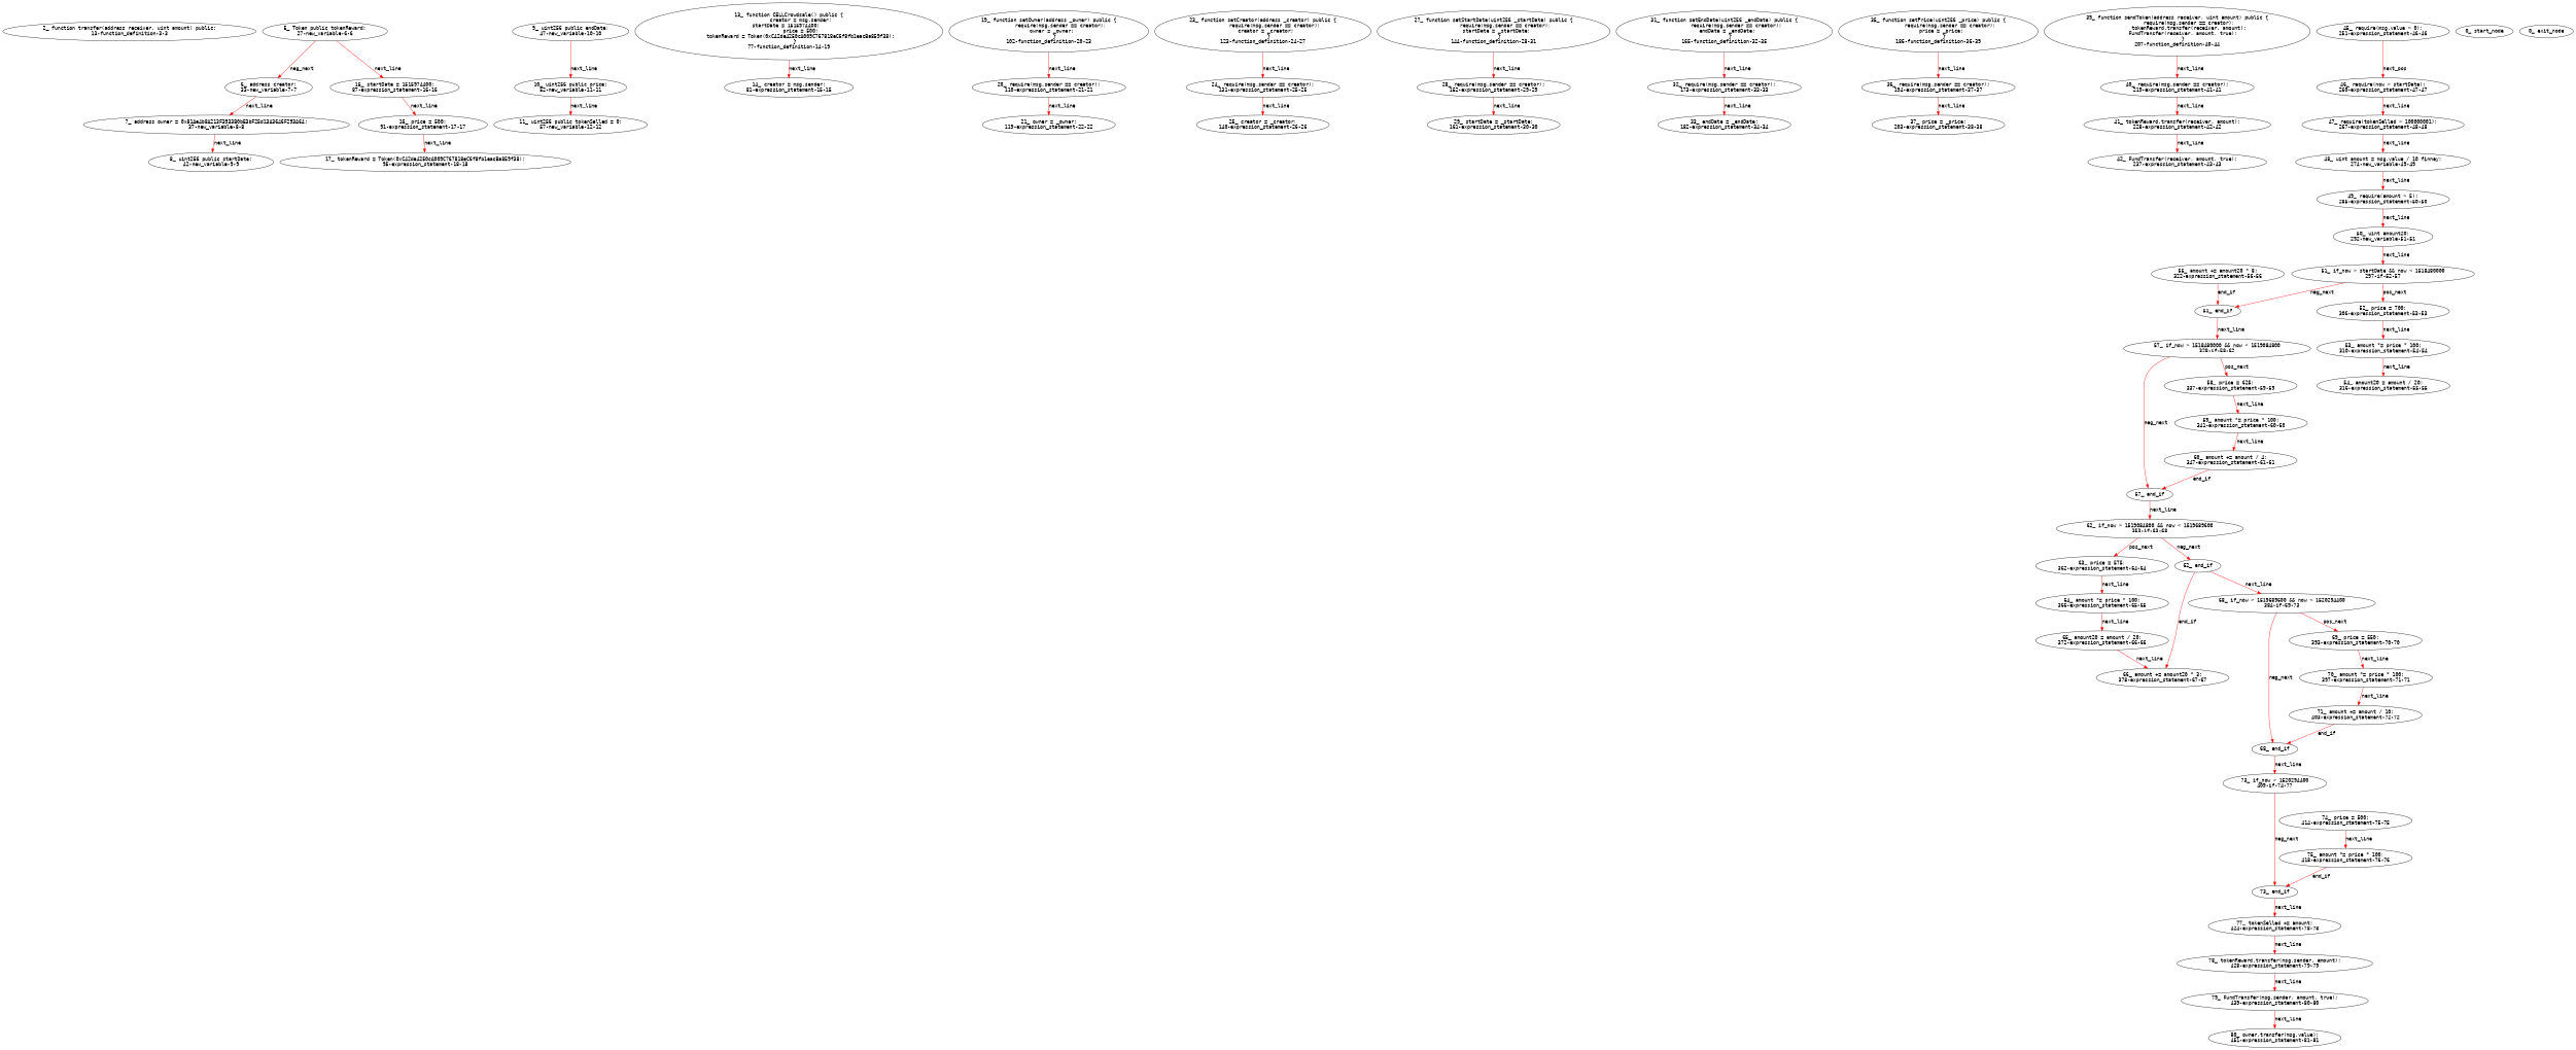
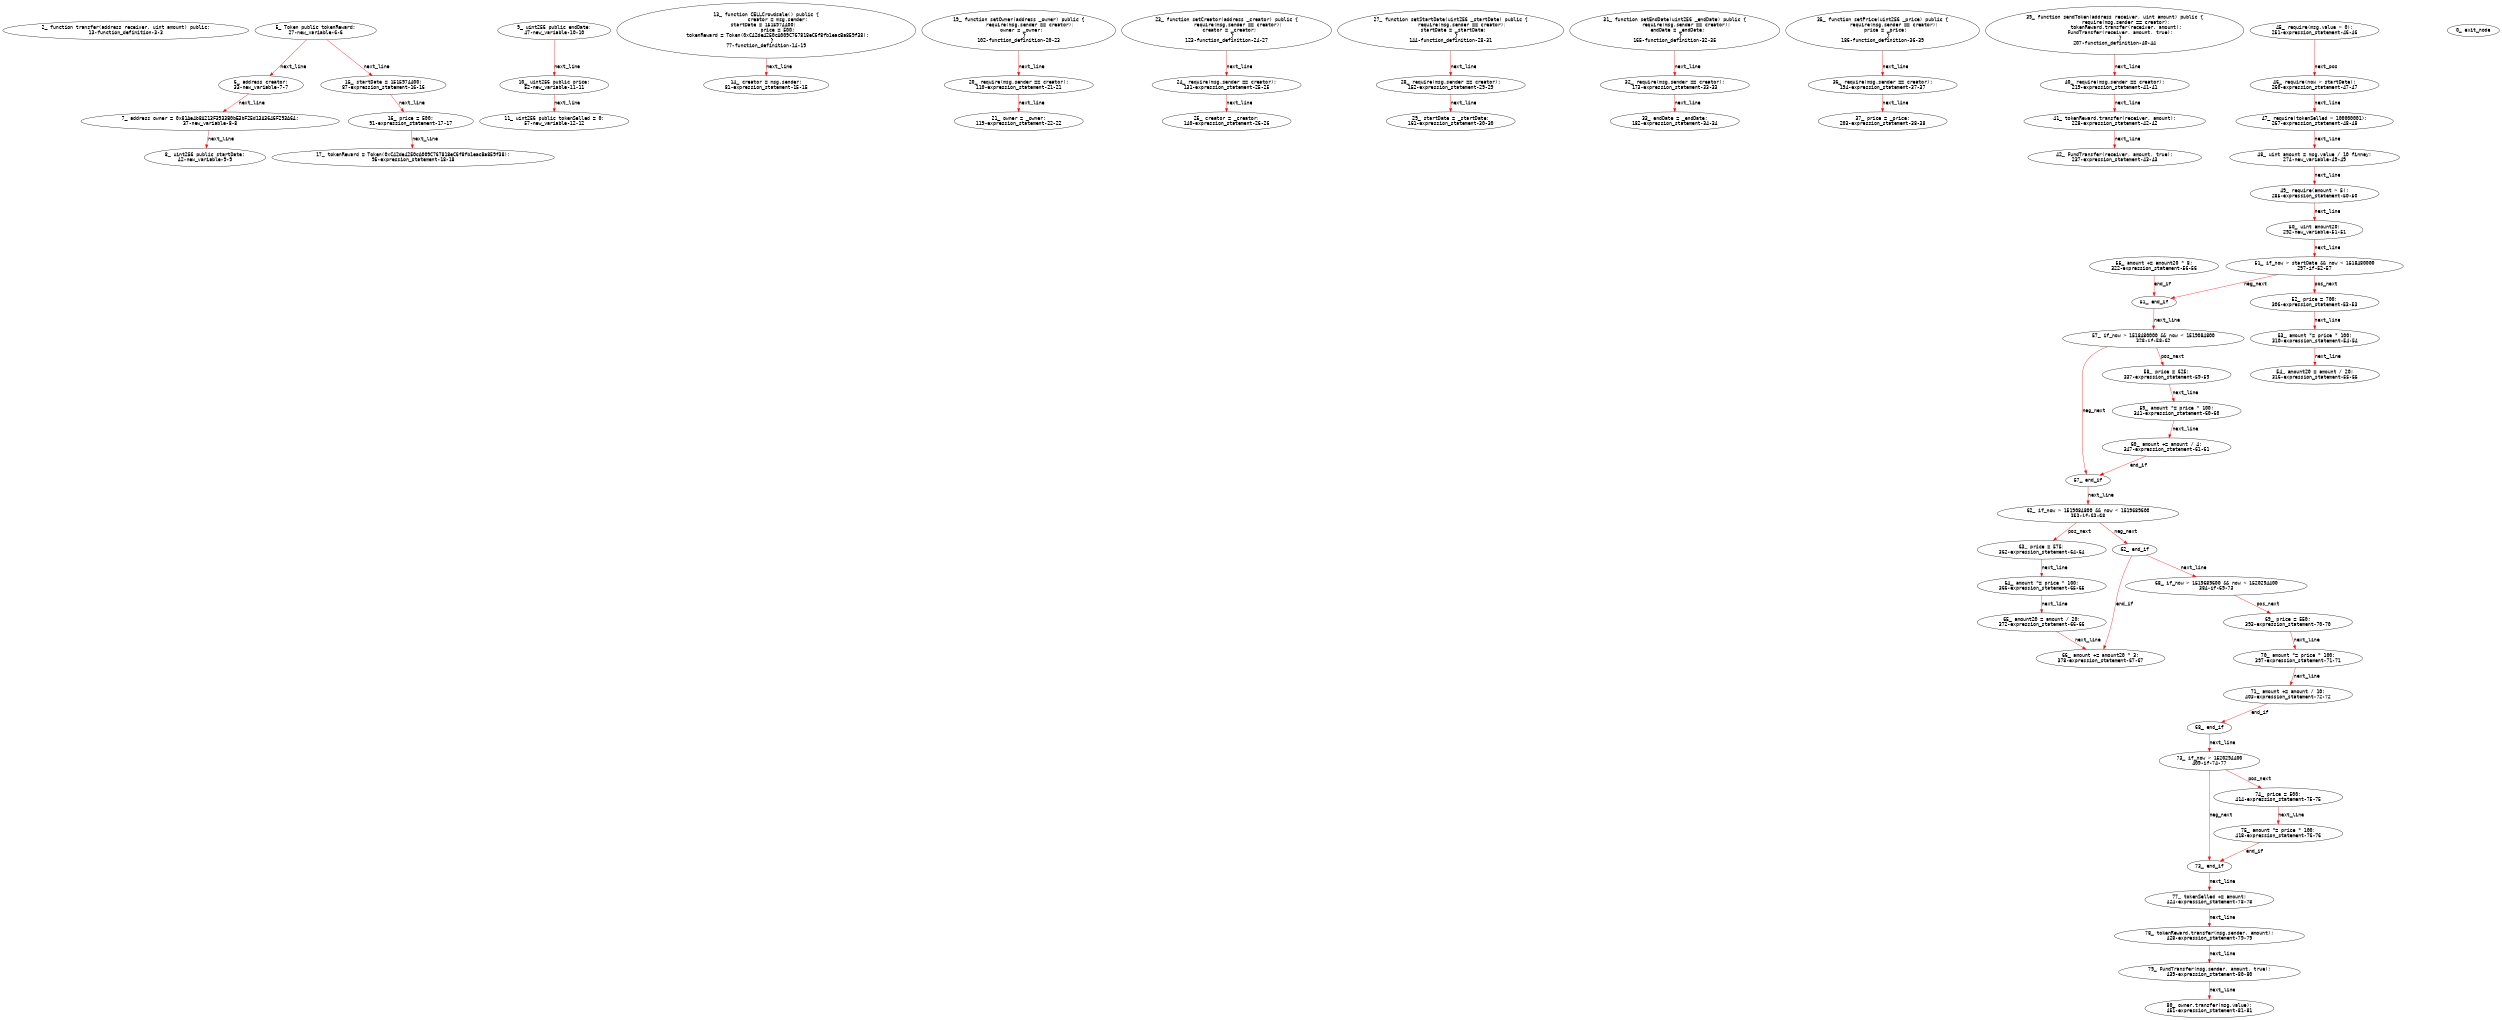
  digraph {
    fontname="DejaVu Sans Mono"
    node [fontname="DejaVu Sans Mono" type_label=expression_statement]
    edge [color=red controlflow_type=next_line edge_type=CFG_edge fontname="DejaVu Sans Mono"]
    n1 [label="2_ function transfer(address receiver, uint amount) public;\n13-function_definition-3-3" method="transfer(address receiver,uint amount)" type_label=function_definition]
    n2 [label="5_ Token public tokenReward;\n27-new_variable-6-6" type_label=new_variable]
    n3 [label="6_ address creator;\n33-new_variable-7-7" type_label=new_variable]
    n4 [label="15_ startDate = 1515974400;\n87-expression_statement-16-16" method="CELLCrowdsale()"]
    n5 [label="7_ address owner = 0x81Ae4b8A213F3933B0bE3bF25d13A3646F293A64;\n37-new_variable-8-8" type_label=new_variable]
    n6 [label="8_ uint256 public startDate;\n42-new_variable-9-9" type_label=new_variable]
    n7 [label="9_ uint256 public endDate;\n47-new_variable-10-10" type_label=new_variable]
    n8 [label="10_ uint256 public price;\n52-new_variable-11-11" type_label=new_variable]
    n9 [label="11_ uint256 public tokenSelled = 0;\n57-new_variable-12-12" type_label=new_variable]
    n10 [label="13_ function CELLCrowdsale() public {\n        creator = msg.sender;\n        startDate = 1515974400;          \n        price = 500;\n        tokenReward = Token(0xC42de4250cA009C767818eC6f8fb1eacBa859f38);\n    }\n77-function_definition-14-19" method="CELLCrowdsale()" type_label=function_definition]
    n11 [label="14_ creator = msg.sender;\n81-expression_statement-15-15" method="CELLCrowdsale()"]
    n12 [label="16_ price = 500;\n91-expression_statement-17-17" method="CELLCrowdsale()"]
    n13 [label="17_ tokenReward = Token(0xC42de4250cA009C767818eC6f8fb1eacBa859f38);\n95-expression_statement-18-18" method="CELLCrowdsale()"]
    n14 [label="19_ function setOwner(address _owner) public {\n        require(msg.sender == creator);\n        owner = _owner;      \n    }\n102-function_definition-20-23" method="setOwner(address _owner)" type_label=function_definition]
    n15 [label="20_ require(msg.sender == creator);\n110-expression_statement-21-21" method="setOwner(address _owner)"]
    n16 [label="21_ owner = _owner;\n119-expression_statement-22-22" method="setOwner(address _owner)"]
    n17 [label="23_ function setCreator(address _creator) public {\n        require(msg.sender == creator);\n        creator = _creator;      \n    }\n123-function_definition-24-27" method="setCreator(address _creator)" type_label=function_definition]
    n18 [label="24_ require(msg.sender == creator);\n131-expression_statement-25-25" method="setCreator(address _creator)"]
    n19 [label="25_ creator = _creator;\n140-expression_statement-26-26" method="setCreator(address _creator)"]
    n20 [label="27_ function setStartDate(uint256 _startDate) public {\n        require(msg.sender == creator);\n        startDate = _startDate;      \n    }\n144-function_definition-28-31" method="setStartDate(uint256 _startDate)" type_label=function_definition]
    n21 [label="28_ require(msg.sender == creator);\n152-expression_statement-29-29" method="setStartDate(uint256 _startDate)"]
    n22 [label="29_ startDate = _startDate;\n161-expression_statement-30-30" method="setStartDate(uint256 _startDate)"]
    n23 [label="31_ function setEndDate(uint256 _endDate) public {\n        require(msg.sender == creator);\n        endDate = _endDate;      \n    }\n165-function_definition-32-35" method="setEndDate(uint256 _endDate)" type_label=function_definition]
    n24 [label="32_ require(msg.sender == creator);\n173-expression_statement-33-33" method="setEndDate(uint256 _endDate)"]
    n25 [label="33_ endDate = _endDate;\n182-expression_statement-34-34" method="setEndDate(uint256 _endDate)"]
    n26 [label="35_ function setPrice(uint256 _price) public {\n        require(msg.sender == creator);\n        price = _price;      \n    }\n186-function_definition-36-39" method="setPrice(uint256 _price)" type_label=function_definition]
    n27 [label="36_ require(msg.sender == creator);\n194-expression_statement-37-37" method="setPrice(uint256 _price)"]
    n28 [label="37_ price = _price;\n203-expression_statement-38-38" method="setPrice(uint256 _price)"]
    n29 [label="39_ function sendToken(address receiver, uint amount) public {\n        require(msg.sender == creator);\n        tokenReward.transfer(receiver, amount);\n        FundTransfer(receiver, amount, true);    \n    }\n207-function_definition-40-44" method="sendToken(address receiver,uint amount)" type_label=function_definition]
    n30 [label="40_ require(msg.sender == creator);\n219-expression_statement-41-41" method="sendToken(address receiver,uint amount)"]
    n31 [label="41_ tokenReward.transfer(receiver, amount);\n228-expression_statement-42-42" method="sendToken(address receiver,uint amount)"]
    n32 [label="42_ FundTransfer(receiver, amount, true);\n237-expression_statement-43-43" method="sendToken(address receiver,uint amount)"]
    n33 [label="45_ require(msg.value > 0);\n251-expression_statement-46-46"]
    n34 [label="46_ require(now > startDate);\n260-expression_statement-47-47"]
    n35 [label="47_ require(tokenSelled < 100000001);\n267-expression_statement-48-48"]
    n36 [label="48_ uint amount = msg.value / 10 finney;\n274-new_variable-49-49" type_label=new_variable]
    n37 [label="49_ require(amount > 5);\n285-expression_statement-50-50"]
    n38 [label="50_ uint amount20;\n292-new_variable-51-51" type_label=new_variable]
    n39 [label="51_ if_now > startDate && now < 1518480000\n297-if-52-57" type_label=if]
    n40 [label="51_ end_if" type_label=end_if]
    n41 [label="52_ price = 700;\n306-expression_statement-53-53"]
    n42 [label="57_ if_now > 1518480000 && now < 1519084800\n328-if-58-62" type_label=if]
    n43 [label="53_ amount *= price * 100;\n310-expression_statement-54-54"]
    n44 [label="57_ end_if" type_label=end_if]
    n45 [label="58_ price = 625;\n337-expression_statement-59-59"]
    n46 [label="54_ amount20 = amount / 20;\n316-expression_statement-55-55"]
    n47 [label="55_ amount += amount20 * 8;\n322-expression_statement-56-56"]
    n48 [label="62_ if_now > 1519084800 && now < 1519689600\n353-if-63-68" type_label=if]
    n49 [label="59_ amount *= price * 100;\n341-expression_statement-60-60"]
    n50 [label="62_ end_if" type_label=end_if]
    n51 [label="63_ price = 575;\n362-expression_statement-64-64"]
    n52 [label="60_ amount += amount / 4;\n347-expression_statement-61-61"]
    n53 [label="68_ if_now > 1519689600 && now < 1520294400\n384-if-69-73" type_label=if]
    n54 [label="66_ amount += amount20 * 3;\n378-expression_statement-67-67"]
    n55 [label="64_ amount *= price * 100;\n366-expression_statement-65-65"]
    n56 [label="68_ end_if" type_label=end_if]
    n57 [label="69_ price = 550;\n393-expression_statement-70-70"]
    n58 [label="65_ amount20 = amount / 20;\n372-expression_statement-66-66"]
    n59 [label="73_ if_now > 1520294400\n409-if-74-77" type_label=if]
    n60 [label="70_ amount *= price * 100;\n397-expression_statement-71-71"]
    n61 [label="73_ end_if" type_label=end_if]
    n62 [label="74_ price = 500;\n414-expression_statement-75-75"]
    n63 [label="71_ amount += amount / 10;\n403-expression_statement-72-72"]
    n64 [label="77_ tokenSelled += amount;\n424-expression_statement-78-78"]
    n65 [label="75_ amount *= price * 100;\n418-expression_statement-76-76"]
    n66 [label="78_ tokenReward.transfer(msg.sender, amount);\n428-expression_statement-79-79"]
    n67 [label="79_ FundTransfer(msg.sender, amount, true);\n439-expression_statement-80-80"]
    n68 [label="80_ owner.transfer(msg.value);\n451-expression_statement-81-81"]
-   n69 [label="0_ start_node" type_label=start]
    n70 [label="0_ exit_node" type_label=exit]
-   n2 -> n3 [label=neg_next]
+   n2 -> n3 [label=next_line]
    n2 -> n4 [label=next_line]
    n3 -> n5 [label=next_line]
    n4 -> n12 [label=next_line]
    n5 -> n6 [label=next_line]
    n7 -> n8 [label=next_line]
    n8 -> n9 [label=next_line]
    n10 -> n11 [label=next_line]
    n12 -> n13 [label=next_line]
    n14 -> n15 [label=next_line]
    n15 -> n16 [label=next_line]
    n17 -> n18 [label=next_line]
    n18 -> n19 [label=next_line]
    n20 -> n21 [label=next_line]
    n21 -> n22 [label=next_line]
    n23 -> n24 [label=next_line]
    n24 -> n25 [label=next_line]
    n26 -> n27 [label=next_line]
    n27 -> n28 [label=next_line]
    n29 -> n30 [label=next_line]
    n30 -> n31 [label=next_line]
    n31 -> n32 [label=next_line]
    n33 -> n34 [label=next_pos]
    n34 -> n35 [label=next_line]
    n35 -> n36 [label=next_line]
    n36 -> n37 [label=next_line]
    n37 -> n38 [label=next_line]
    n38 -> n39 [label=next_line]
    n39 -> n40 [controlflow_type=neg_next label=neg_next]
    n39 -> n41 [controlflow_type=pos_next label=pos_next]
    n40 -> n42 [label=next_line]
    n41 -> n43 [label=next_line]
    n42 -> n44 [controlflow_type=neg_next label=neg_next]
    n42 -> n45 [controlflow_type=pos_next label=pos_next]
    n43 -> n46 [label=next_line]
    n44 -> n48 [label=next_line]
    n45 -> n49 [label=next_line]
    n47 -> n40 [controlflow_type=end_if label=end_if]
    n48 -> n50 [controlflow_type=neg_next label=neg_next]
    n48 -> n51 [controlflow_type=pos_next label=pos_next]
    n49 -> n52 [label=next_line]
    n50 -> n53 [label=next_line]
    n50 -> n54 [controlflow_type=end_if label=end_if]
    n51 -> n55 [label=next_line]
    n52 -> n44 [controlflow_type=end_if label=end_if]
-   n53 -> n56 [controlflow_type=neg_next label=neg_next]
    n53 -> n57 [controlflow_type=pos_next label=pos_next]
    n55 -> n58 [label=next_line]
    n56 -> n59 [label=next_line]
    n57 -> n60 [label=next_line]
    n58 -> n54 [label=next_line]
    n59 -> n61 [controlflow_type=neg_next label=neg_next]
+   n59 -> n62 [controlflow_type=pos_next label=pos_next]
    n60 -> n63 [label=next_line]
    n61 -> n64 [label=next_line]
    n62 -> n65 [label=next_line]
    n63 -> n56 [controlflow_type=end_if label=end_if]
    n64 -> n66 [label=next_line]
    n65 -> n61 [controlflow_type=end_if label=end_if]
    n66 -> n67 [label=next_line]
    n67 -> n68 [label=next_line]
  }
